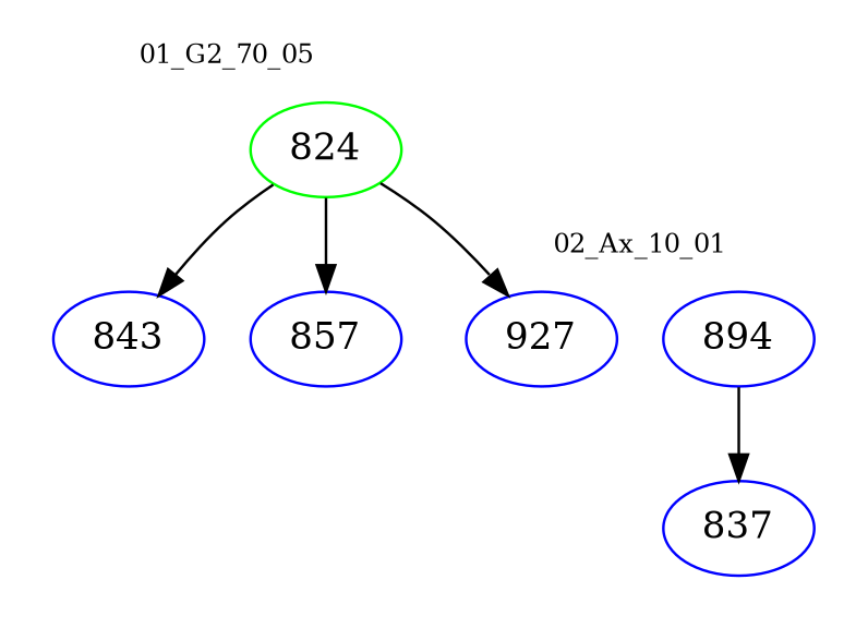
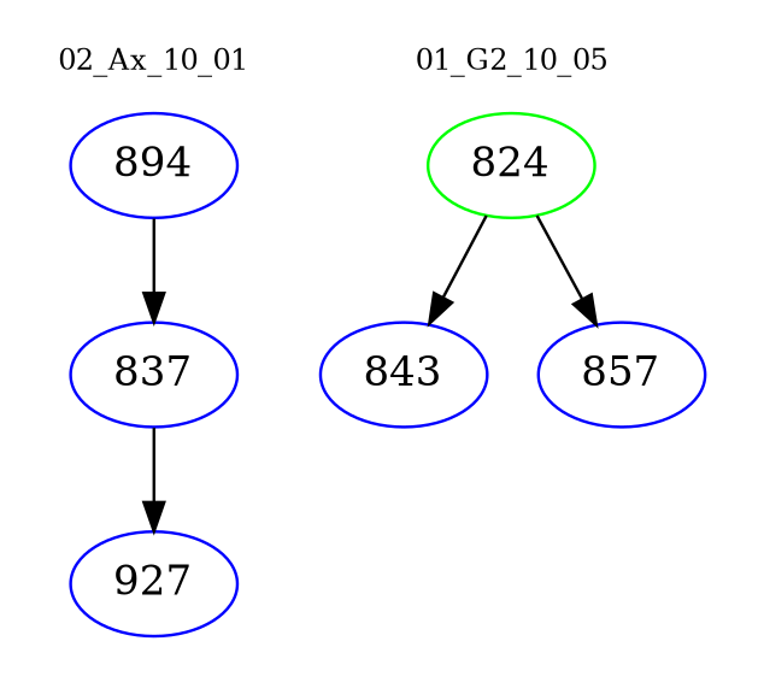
  digraph {
    node [color=blue]
    edge [color=black]
    n1 [label=894]
    n2 [label=837]
    n3 [label=927]
    n4 [label=843]
    n5 [color=green label=824]
    n6 [label=857]
    subgraph cluster_1 {
      color=white
      fontsize=10
      label="02_Ax_10_01"
      n1
      n2
      n3
    }
    subgraph cluster_2 {
      color=white
      fontsize=10
-     label="01_G2_70_05"
+     label="01_G2_10_05"
      n4
      n5
      n6
    }
    n1 -> n2
-   n5 -> n3
+   n2 -> n3
    n5 -> n4
    n5 -> n6
  }
